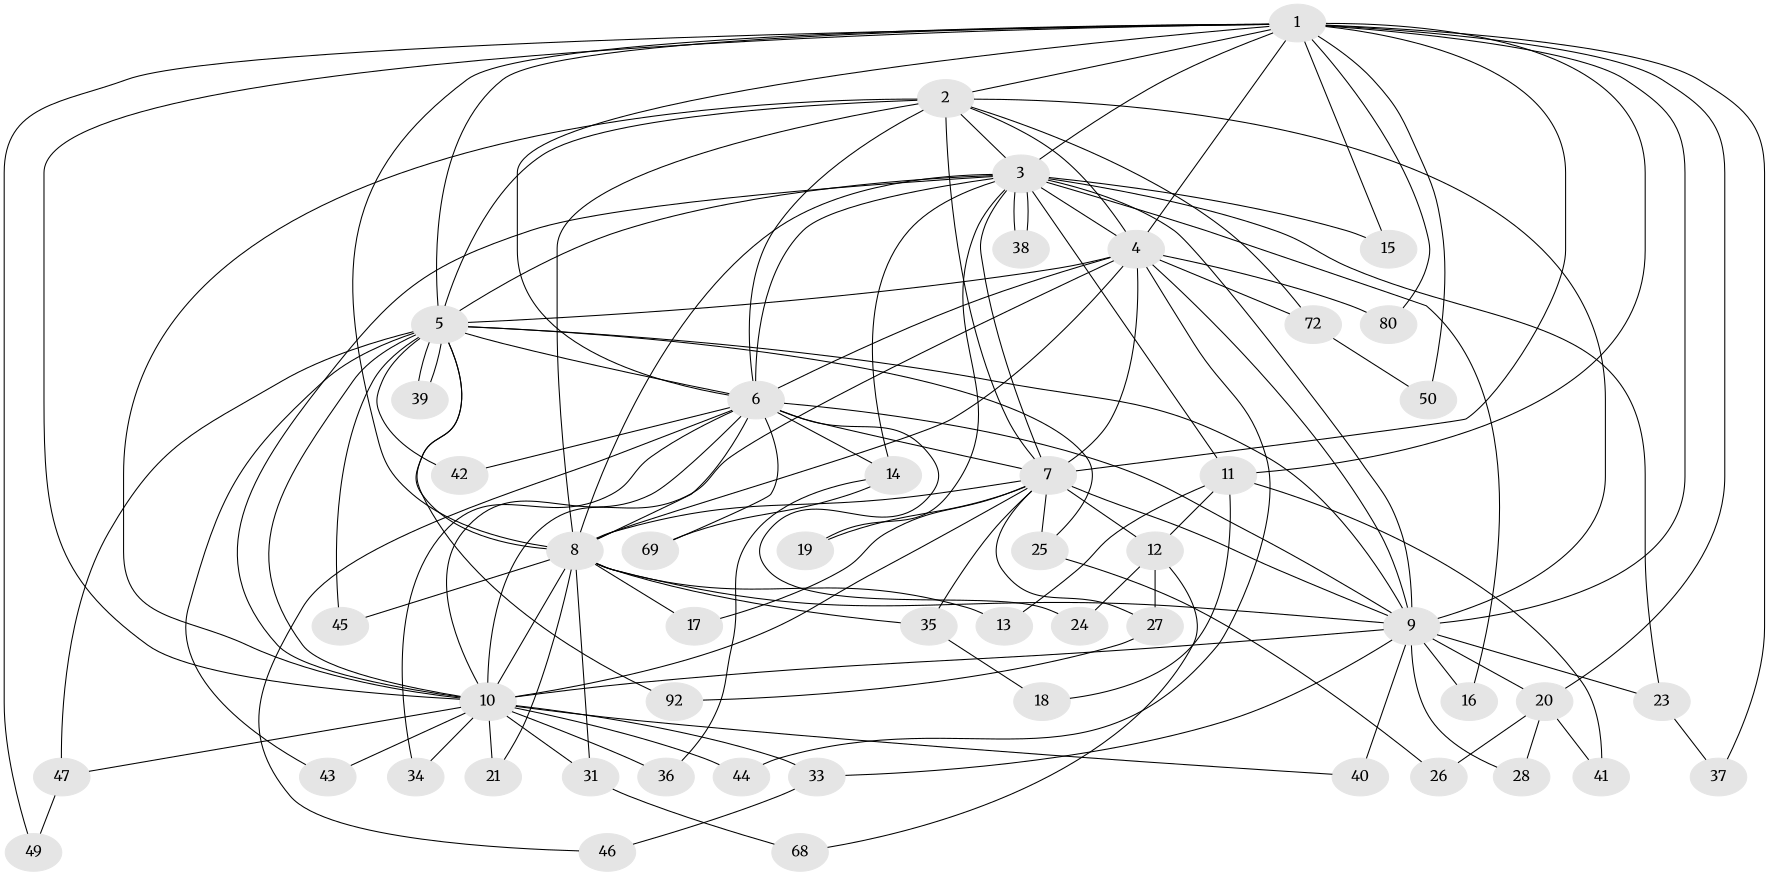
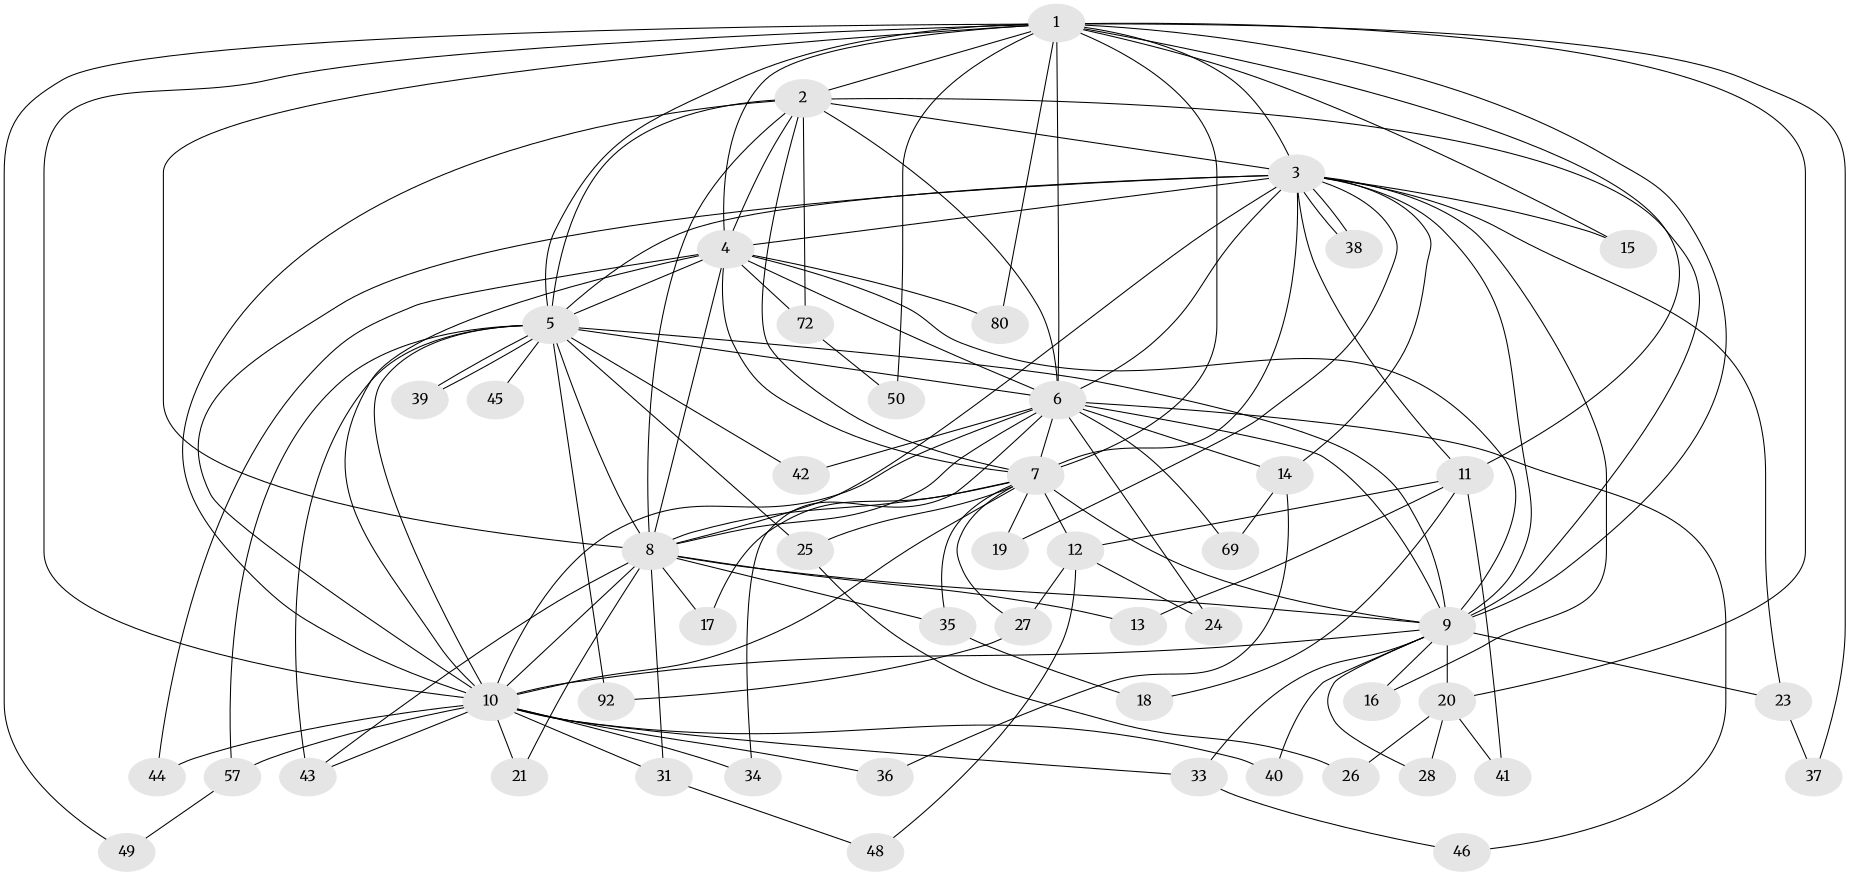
  graph {
    fontname=Merriweather
    node [color=gray90 fontname=Merriweather style=filled]
    edge [fontname=Merriweather]
    1
    2
    3
    4
    5
    6
    7
    8
    9
    10
    11
    15
    20
    n14 [label=80]
    37
    49
    50
    n18 [label=72]
    14
    16
    19
    23
    38
    44
    25
    n26 [label=92]
    39
    42
    43
    45
-   47
+   47 [label=57]
    24
    n33 [label=69]
    34
    46
    12
    17
    27
    35
    13
    21
    31
    28
    33
    40
    36
    18
    41
    26
-   48 [label=68]
+   48
    1 -- 2
    1 -- 3
    1 -- 4
    1 -- 5
    1 -- 6
    1 -- 7
    1 -- 8
    1 -- 9
    1 -- 10
    1 -- 11
    1 -- 15
    1 -- 20
    1 -- n14
    1 -- 37
    1 -- 49
    1 -- 50
    2 -- 3
    2 -- 4
    2 -- 5
    2 -- 6
    2 -- 7
    2 -- 8
    2 -- 9
    2 -- 10
    2 -- n18
    3 -- 4
    3 -- 5
    3 -- 6
    3 -- 7
    3 -- 8
    3 -- 9
    3 -- 10
    3 -- 11
    3 -- 15
    3 -- 14
    3 -- 16
    3 -- 19
    3 -- 23
    3 -- 38
    3 -- 38
    4 -- 5
    4 -- 6
    4 -- 7
    4 -- 8
    4 -- 9
    4 -- 10
    4 -- n14
    4 -- n18
    4 -- 44
    5 -- 6
    5 -- 8
    5 -- 9
    5 -- 10
    5 -- 25
    5 -- n26
    5 -- 39
    5 -- 39
    5 -- 42
    5 -- 43
    5 -- 45
    5 -- 47
    6 -- 7
    6 -- 8
    6 -- 9
    6 -- 10
    6 -- 14
    6 -- 42
    6 -- 24
    6 -- n33
    6 -- 34
    6 -- 46
    7 -- 8
    7 -- 9
    7 -- 10
    7 -- 19
    7 -- 25
    7 -- 12
    7 -- 17
    7 -- 27
    7 -- 35
    8 -- 9
    8 -- 10
-   8 -- 45
+   8 -- 43
    8 -- 17
    8 -- 35
    8 -- 13
    8 -- 21
    8 -- 31
    9 -- 10
    9 -- 20
    9 -- 16
    9 -- 23
    9 -- 28
    9 -- 33
    9 -- 40
    10 -- 44
    10 -- 43
    10 -- 47
    10 -- 34
    10 -- 21
    10 -- 31
    10 -- 33
    10 -- 40
    10 -- 36
    11 -- 12
    11 -- 13
    11 -- 18
    11 -- 41
    20 -- 28
    20 -- 41
    20 -- 26
    n18 -- 50
    14 -- n33
    14 -- 36
    23 -- 37
    25 -- 26
    47 -- 49
    12 -- 24
    12 -- 27
    12 -- 48
    27 -- n26
    35 -- 18
    31 -- 48
    33 -- 46
  }
